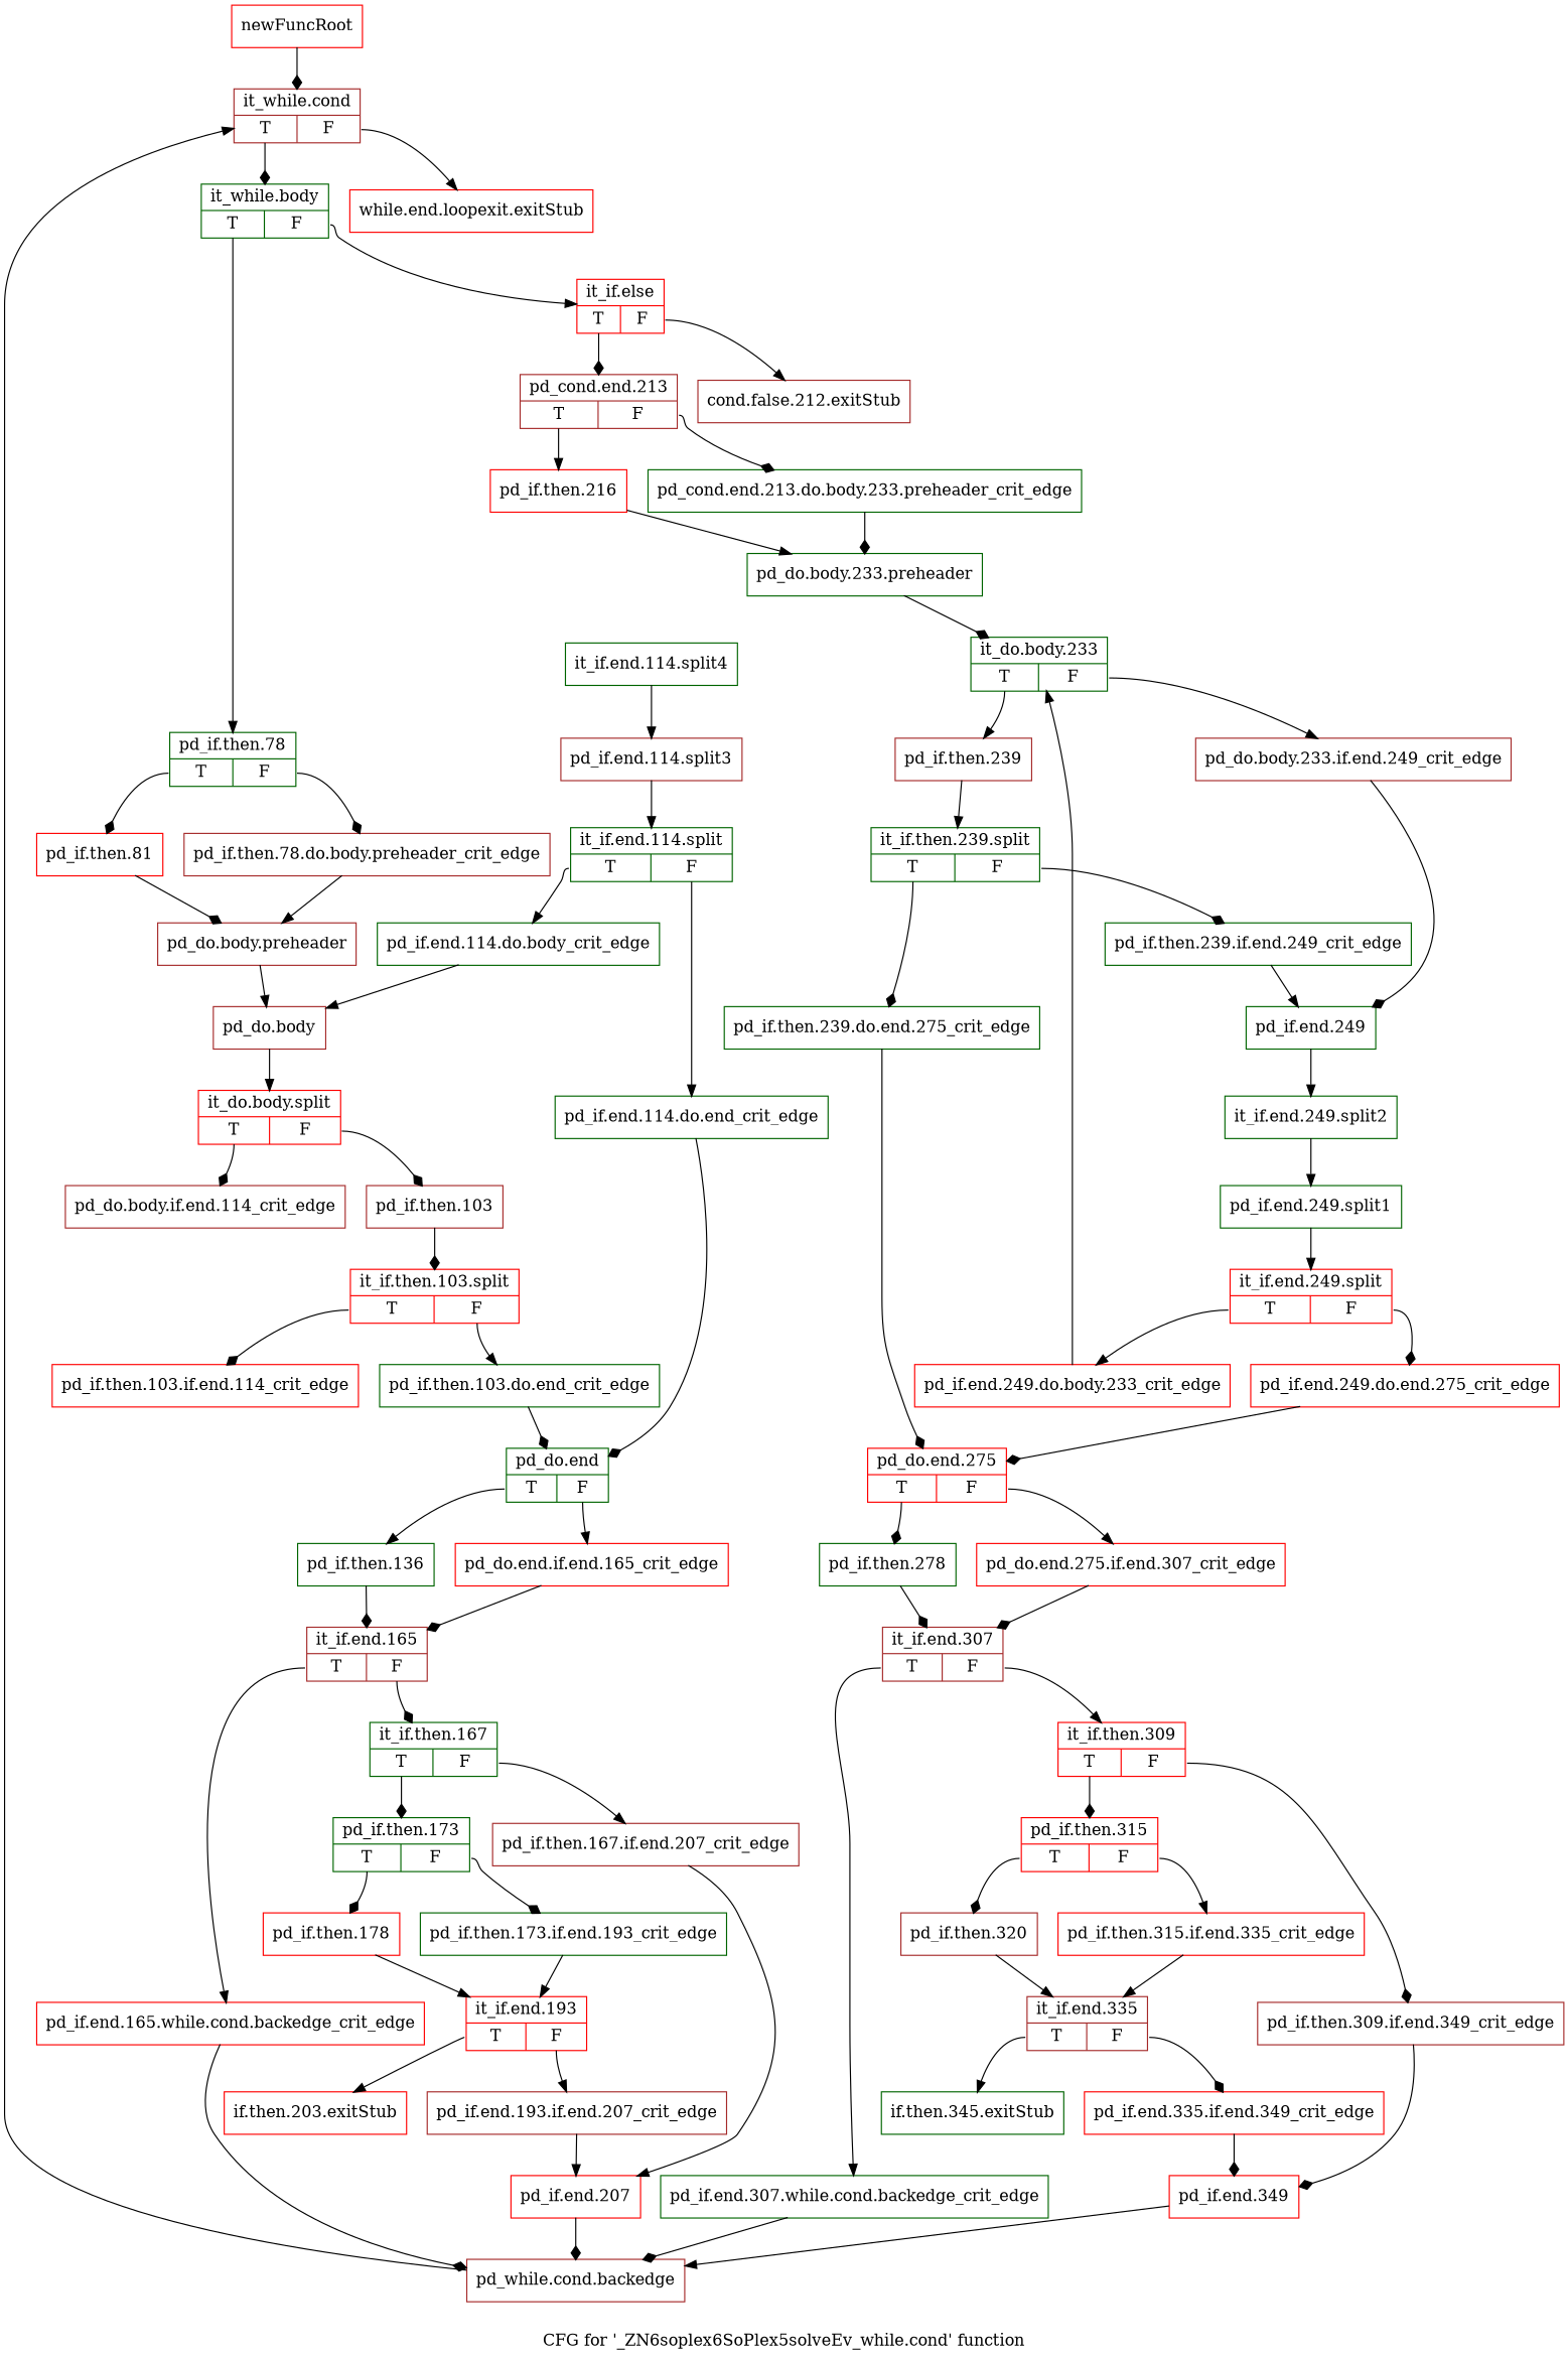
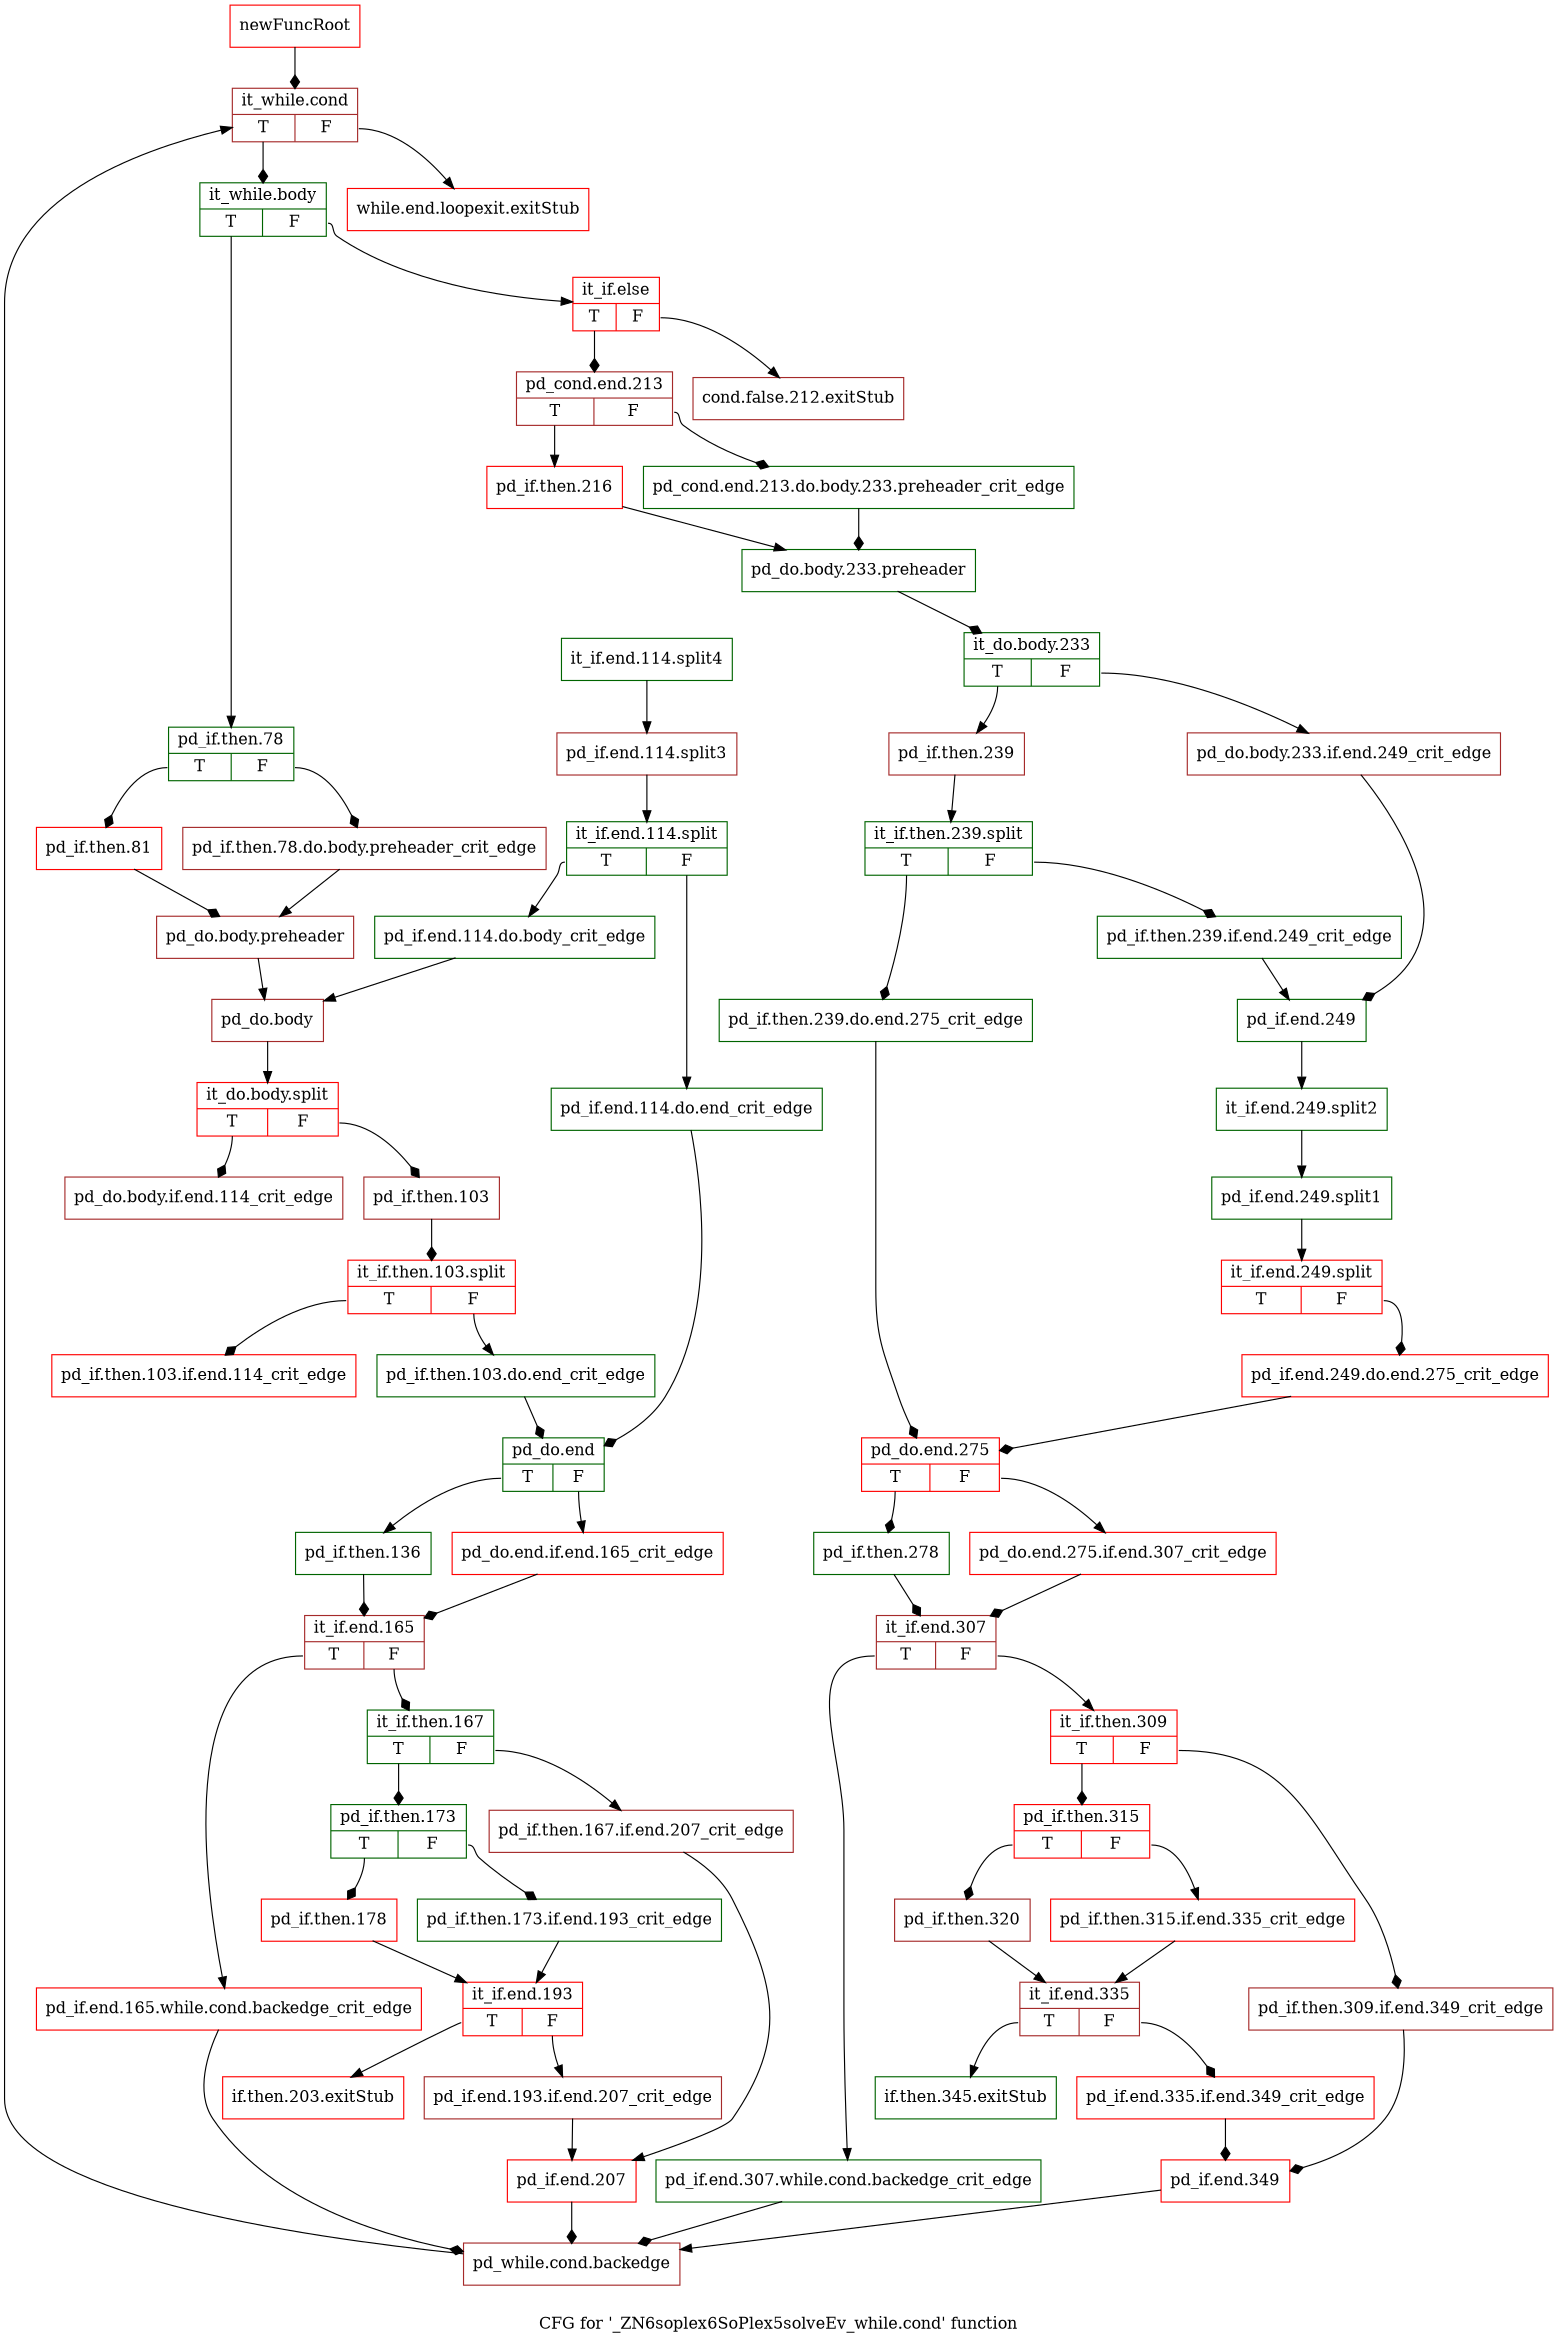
  digraph {
    label="CFG for '_ZN6soplex6SoPlex5solveEv_while.cond' function"
    node [color=red shape=record]
    edge [arrowhead=normal]
    n1 [label="{newFuncRoot}"]
    n2 [color=brown label="{it_while.cond|{<s0>T|<s1>F}}"]
    n3 [label="{while.end.loopexit.exitStub}"]
    n4 [color=darkgreen label="{it_while.body|{<s0>T|<s1>F}}"]
    n5 [color=darkgreen label="{pd_if.then.78|{<s0>T|<s1>F}}"]
    n6 [label="{it_if.else|{<s0>T|<s1>F}}"]
    n7 [color=brown label="{cond.false.212.exitStub}"]
    n8 [color=darkgreen label="{if.then.345.exitStub}"]
    n9 [label="{if.then.203.exitStub}"]
    n10 [label="{pd_if.then.81}"]
    n11 [color=brown label="{pd_if.then.78.do.body.preheader_crit_edge}"]
    n12 [color=brown label="{pd_cond.end.213|{<s0>T|<s1>F}}"]
    n13 [color=brown label="{pd_do.body.preheader}"]
    n14 [label="{pd_if.then.216}"]
    n15 [color=darkgreen label="{pd_cond.end.213.do.body.233.preheader_crit_edge}"]
    n16 [color=darkgreen label="{pd_do.body.233.preheader}"]
    n17 [color=darkgreen label="{it_do.body.233|{<s0>T|<s1>F}}"]
    n18 [color=brown label="{pd_if.then.239}"]
    n19 [color=brown label="{pd_do.body.233.if.end.249_crit_edge}"]
    n20 [color=darkgreen label="{it_if.then.239.split|{<s0>T|<s1>F}}"]
    n21 [color=darkgreen label="{pd_if.end.249}"]
    n22 [color=darkgreen label="{pd_if.then.239.do.end.275_crit_edge}"]
    n23 [color=darkgreen label="{pd_if.then.239.if.end.249_crit_edge}"]
    n24 [color=darkgreen label="{it_if.end.249.split2}"]
    n25 [color=darkgreen label="{pd_if.end.249.split1}"]
    n26 [label="{pd_do.end.275|{<s0>T|<s1>F}}"]
    n27 [color=darkgreen label="{pd_if.then.278}"]
    n28 [label="{pd_do.end.275.if.end.307_crit_edge}"]
    n29 [label="{it_if.end.249.split|{<s0>T|<s1>F}}"]
-   n30 [label="{pd_if.end.249.do.body.233_crit_edge}"]
    n31 [label="{pd_if.end.249.do.end.275_crit_edge}"]
    n32 [color=brown label="{it_if.end.307|{<s0>T|<s1>F}}"]
    n33 [color=darkgreen label="{pd_if.end.307.while.cond.backedge_crit_edge}"]
    n34 [label="{it_if.then.309|{<s0>T|<s1>F}}"]
    n35 [color=brown label="{pd_while.cond.backedge}"]
    n36 [label="{pd_if.then.315|{<s0>T|<s1>F}}"]
    n37 [color=brown label="{pd_if.then.309.if.end.349_crit_edge}"]
    n38 [color=brown label="{pd_if.then.320}"]
    n39 [label="{pd_if.then.315.if.end.335_crit_edge}"]
    n40 [label="{pd_if.end.349}"]
    n41 [color=brown label="{it_if.end.335|{<s0>T|<s1>F}}"]
    n42 [label="{pd_if.end.335.if.end.349_crit_edge}"]
    n43 [color=brown label="{pd_do.body}"]
    n44 [label="{it_do.body.split|{<s0>T|<s1>F}}"]
    n45 [color=brown label="{pd_do.body.if.end.114_crit_edge}"]
    n46 [color=brown label="{pd_if.then.103}"]
    n47 [label="{it_if.then.103.split|{<s0>T|<s1>F}}"]
    n48 [label="{pd_if.then.103.if.end.114_crit_edge}"]
    n49 [color=darkgreen label="{pd_if.then.103.do.end_crit_edge}"]
    n50 [color=darkgreen label="{pd_do.end|{<s0>T|<s1>F}}"]
    n51 [color=darkgreen label="{pd_if.then.136}"]
    n52 [label="{pd_do.end.if.end.165_crit_edge}"]
    n53 [color=brown label="{it_if.end.165|{<s0>T|<s1>F}}"]
    n54 [color=darkgreen label="{it_if.end.114.split4}"]
    n55 [color=brown label="{pd_if.end.114.split3}"]
    n56 [color=darkgreen label="{it_if.end.114.split|{<s0>T|<s1>F}}"]
    n57 [color=darkgreen label="{pd_if.end.114.do.body_crit_edge}"]
    n58 [color=darkgreen label="{pd_if.end.114.do.end_crit_edge}"]
    n59 [label="{pd_if.end.165.while.cond.backedge_crit_edge}"]
    n60 [color=darkgreen label="{it_if.then.167|{<s0>T|<s1>F}}"]
    n61 [color=darkgreen label="{pd_if.then.173|{<s0>T|<s1>F}}"]
    n62 [color=brown label="{pd_if.then.167.if.end.207_crit_edge}"]
    n63 [label="{pd_if.then.178}"]
    n64 [color=darkgreen label="{pd_if.then.173.if.end.193_crit_edge}"]
    n65 [label="{pd_if.end.207}"]
    n66 [label="{it_if.end.193|{<s0>T|<s1>F}}"]
    n67 [color=brown label="{pd_if.end.193.if.end.207_crit_edge}"]
    n1 -> n2 [arrowhead=diamond]
    n2 -> n3 [tailport=s1]
    n2 -> n4 [arrowhead=diamond tailport=s0]
    n4 -> n5 [tailport=s0]
    n4 -> n6 [tailport=s1]
    n5 -> n10 [arrowhead=diamond tailport=s0]
    n5 -> n11 [arrowhead=diamond tailport=s1]
    n6 -> n7 [tailport=s1]
    n6 -> n12 [arrowhead=diamond tailport=s0]
    n10 -> n13 [arrowhead=diamond]
    n11 -> n13
    n12 -> n14 [tailport=s0]
    n12 -> n15 [arrowhead=diamond tailport=s1]
    n13 -> n43
    n14 -> n16
    n15 -> n16 [arrowhead=diamond]
    n16 -> n17 [arrowhead=diamond]
    n17 -> n18 [tailport=s0]
    n17 -> n19 [tailport=s1]
    n18 -> n20
    n19 -> n21 [arrowhead=diamond]
    n20 -> n22 [arrowhead=diamond tailport=s0]
    n20 -> n23 [arrowhead=diamond tailport=s1]
    n21 -> n24
    n22 -> n26 [arrowhead=diamond]
    n23 -> n21
    n24 -> n25
    n25 -> n29
    n26 -> n27 [arrowhead=diamond tailport=s0]
    n26 -> n28 [tailport=s1]
    n27 -> n32 [arrowhead=diamond]
    n28 -> n32 [arrowhead=diamond]
-   n29 -> n30 [tailport=s0]
    n29 -> n31 [arrowhead=diamond tailport=s1]
-   n30 -> n17
    n31 -> n26 [arrowhead=diamond]
    n32 -> n33 [tailport=s0]
    n32 -> n34 [tailport=s1]
    n33 -> n35 [arrowhead=diamond]
    n34 -> n36 [arrowhead=diamond tailport=s0]
    n34 -> n37 [arrowhead=diamond tailport=s1]
    n35 -> n2
    n36 -> n38 [arrowhead=diamond tailport=s0]
    n36 -> n39 [tailport=s1]
    n37 -> n40 [arrowhead=diamond]
    n38 -> n41
    n39 -> n41
    n40 -> n35
    n41 -> n8 [tailport=s0]
    n41 -> n42 [arrowhead=diamond tailport=s1]
    n42 -> n40 [arrowhead=diamond]
    n43 -> n44
    n44 -> n45 [arrowhead=diamond tailport=s0]
    n44 -> n46 [arrowhead=diamond tailport=s1]
    n46 -> n47 [arrowhead=diamond]
    n47 -> n48 [arrowhead=diamond tailport=s0]
    n47 -> n49 [tailport=s1]
    n49 -> n50 [arrowhead=diamond]
    n50 -> n51 [tailport=s0]
    n50 -> n52 [tailport=s1]
    n51 -> n53 [arrowhead=diamond]
    n52 -> n53 [arrowhead=diamond]
    n53 -> n59 [tailport=s0]
    n53 -> n60 [arrowhead=diamond tailport=s1]
    n54 -> n55
    n55 -> n56
    n56 -> n57 [tailport=s0]
    n56 -> n58 [tailport=s1]
    n57 -> n43
    n58 -> n50 [arrowhead=diamond]
    n59 -> n35 [arrowhead=diamond]
    n60 -> n61 [arrowhead=diamond tailport=s0]
    n60 -> n62 [tailport=s1]
    n61 -> n63 [arrowhead=diamond tailport=s0]
    n61 -> n64 [arrowhead=diamond tailport=s1]
    n62 -> n65
    n63 -> n66
    n64 -> n66
    n65 -> n35 [arrowhead=diamond]
    n66 -> n9 [tailport=s0]
    n66 -> n67 [tailport=s1]
    n67 -> n65
  }
